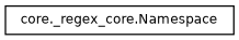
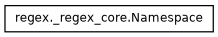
  digraph {
    rankdir=TB
-   n1 [color=black fillcolor=white fontname=Helvetica fontsize=10 height=0.2 label="core._regex_core.Namespace" shape=record style=filled width=0.4]
+   n1 [color=black fillcolor=white fontname=Helvetica fontsize=10 height=0.2 label="regex._regex_core.Namespace" shape=record style=filled width=0.4]
  }
